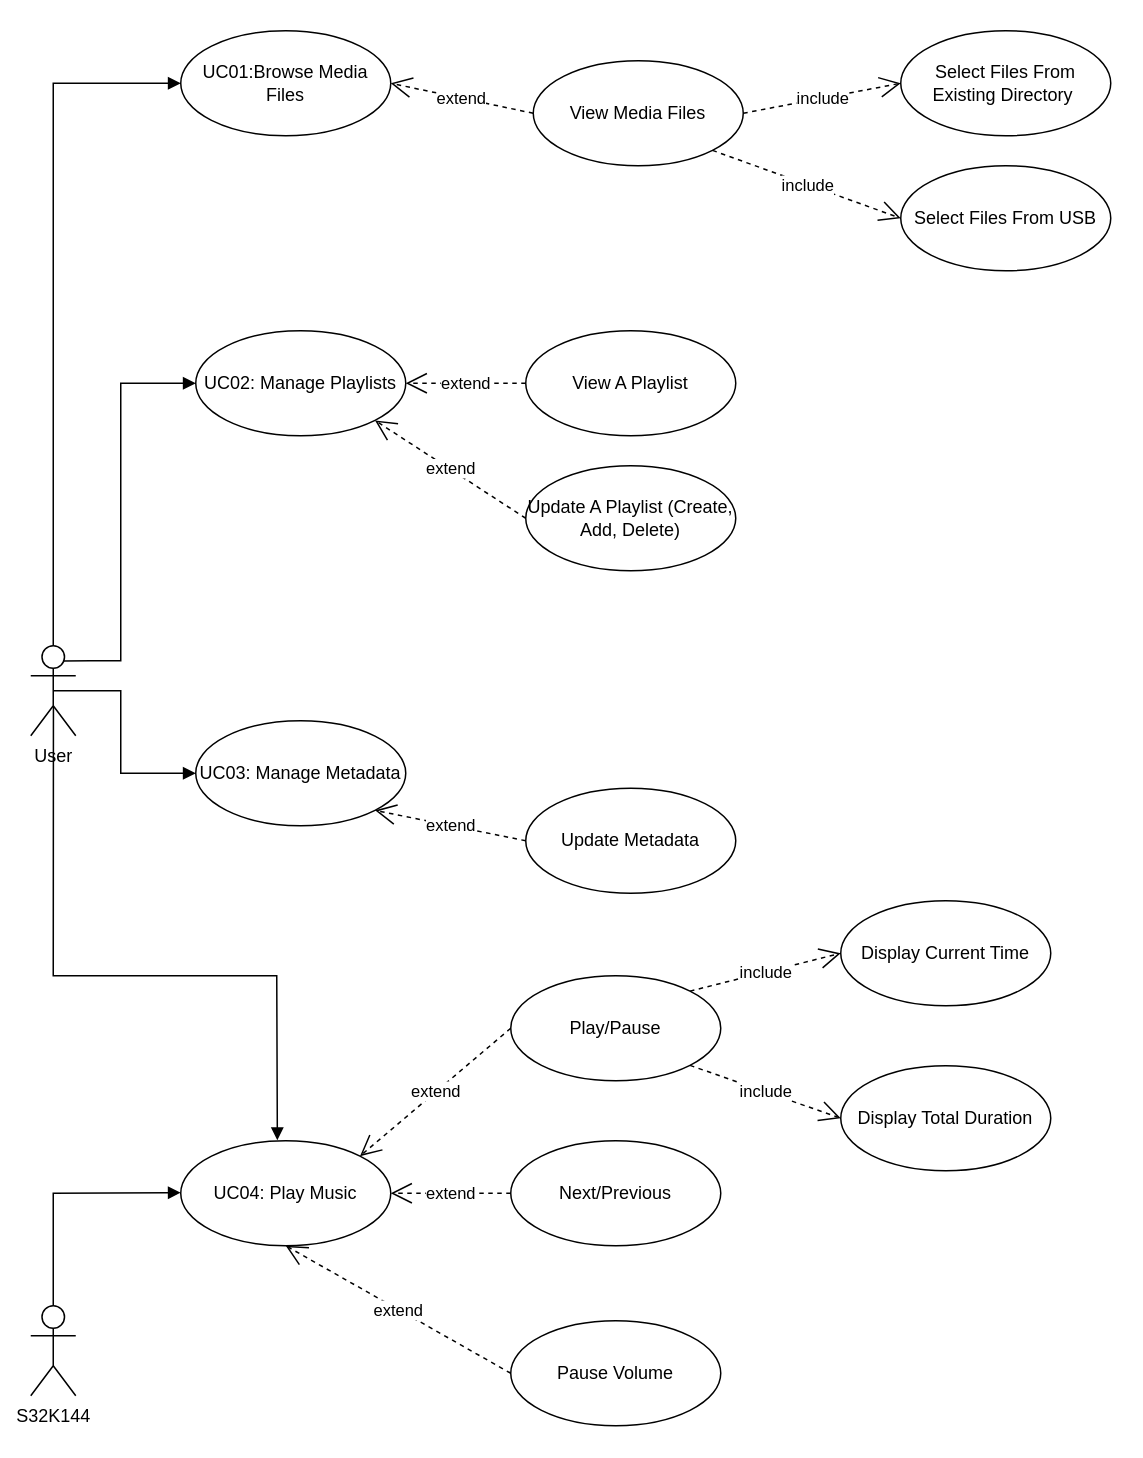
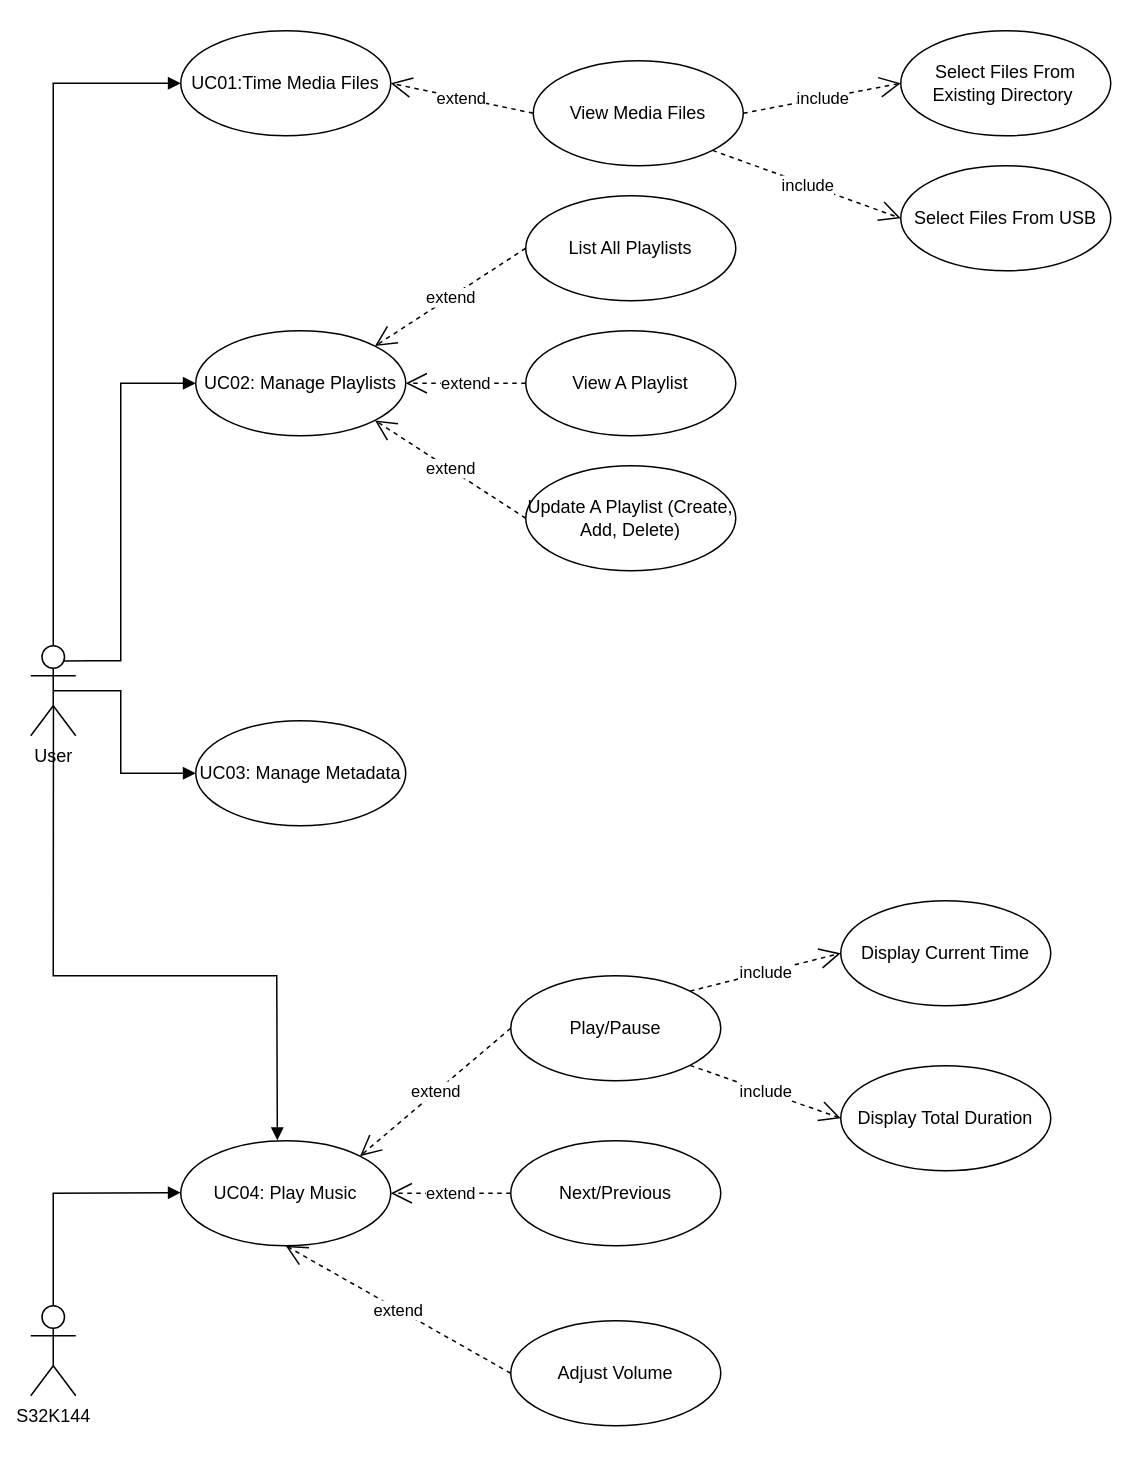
  <mxCell id="0" />
  <mxCell id="1" parent="0" />
  <mxCell id="2" value="User" style="shape=umlActor;verticalLabelPosition=bottom;verticalAlign=top;html=1;" parent="1" vertex="1"><mxGeometry x="20" y="430" width="30" height="60" as="geometry" /></mxCell>
  <mxCell id="3" value="" style="html=1;verticalAlign=bottom;endArrow=block;curved=0;rounded=0;exitX=0.714;exitY=0.169;exitDx=0;exitDy=0;exitPerimeter=0;entryX=0;entryY=0.5;entryDx=0;entryDy=0;" parent="1" source="2" target="6" edge="1"><mxGeometry width="80" relative="1" as="geometry"><mxPoint x="160" y="420" as="sourcePoint" /><mxPoint x="240" y="420" as="targetPoint" /><Array as="points"><mxPoint x="60" y="440" /><mxPoint x="80" y="440" /><mxPoint x="80" y="255" /></Array></mxGeometry></mxCell>
- <mxCell id="4" value="UC01:Browse Media Files" style="ellipse;whiteSpace=wrap;html=1;" parent="1" vertex="1"><mxGeometry x="120" y="20" width="140" height="70" as="geometry" /></mxCell>
+ <mxCell id="4" value="UC01:Time Media Files" style="ellipse;whiteSpace=wrap;html=1;" parent="1" vertex="1"><mxGeometry x="120" y="20" width="140" height="70" as="geometry" /></mxCell>
  <mxCell id="5" value="View Media Files" style="ellipse;whiteSpace=wrap;html=1;" parent="1" vertex="1"><mxGeometry x="355" y="40" width="140" height="70" as="geometry" /></mxCell>
  <mxCell id="6" value="UC02: Manage Playlists" style="ellipse;whiteSpace=wrap;html=1;" parent="1" vertex="1"><mxGeometry x="130" y="220" width="140" height="70" as="geometry" /></mxCell>
+ <mxCell id="7" value="List All Playlists" style="ellipse;whiteSpace=wrap;html=1;" parent="1" vertex="1"><mxGeometry x="350" y="130" width="140" height="70" as="geometry" /></mxCell>
  <mxCell id="8" value="View A Playlist" style="ellipse;whiteSpace=wrap;html=1;" parent="1" vertex="1"><mxGeometry x="350" y="220" width="140" height="70" as="geometry" /></mxCell>
  <mxCell id="9" value="Update A Playlist (Create, Add, Delete)" style="ellipse;whiteSpace=wrap;html=1;" parent="1" vertex="1"><mxGeometry x="350" y="310" width="140" height="70" as="geometry" /></mxCell>
  <mxCell id="10" value="UC03: Manage Metadata" style="ellipse;whiteSpace=wrap;html=1;" parent="1" vertex="1"><mxGeometry x="130" y="480" width="140" height="70" as="geometry" /></mxCell>
  <mxCell id="11" value="UC04: Play Music" style="ellipse;whiteSpace=wrap;html=1;" parent="1" vertex="1"><mxGeometry x="120" y="760" width="140" height="70" as="geometry" /></mxCell>
  <mxCell id="12" value="Play/&lt;span style=&quot;color: rgb(0, 0, 0);&quot;&gt;Pause&lt;/span&gt;" style="ellipse;whiteSpace=wrap;html=1;" parent="1" vertex="1"><mxGeometry x="340" y="650" width="140" height="70" as="geometry" /></mxCell>
  <mxCell id="13" value="Next/&lt;span style=&quot;color: rgb(0, 0, 0);&quot;&gt;Previous&lt;/span&gt;" style="ellipse;whiteSpace=wrap;html=1;" parent="1" vertex="1"><mxGeometry x="340" y="760" width="140" height="70" as="geometry" /></mxCell>
- <mxCell id="14" value="Update Metadata" style="ellipse;whiteSpace=wrap;html=1;" parent="1" vertex="1"><mxGeometry x="350" y="525" width="140" height="70" as="geometry" /></mxCell>
+ <mxCell id="15" value="extend" style="endArrow=open;endSize=12;dashed=1;html=1;rounded=0;entryX=1;entryY=0;entryDx=0;entryDy=0;exitX=0;exitY=0.5;exitDx=0;exitDy=0;" parent="1" source="7" target="6" edge="1"><mxGeometry width="160" relative="1" as="geometry"><mxPoint x="160" y="70" as="sourcePoint" /><mxPoint x="320" y="70" as="targetPoint" /></mxGeometry></mxCell>
  <mxCell id="16" value="extend" style="endArrow=open;endSize=12;dashed=1;html=1;rounded=0;entryX=1;entryY=0.5;entryDx=0;entryDy=0;exitX=0;exitY=0.5;exitDx=0;exitDy=0;" parent="1" source="8" target="6" edge="1"><mxGeometry width="160" relative="1" as="geometry"><mxPoint x="580" y="50" as="sourcePoint" /><mxPoint x="740" y="50" as="targetPoint" /></mxGeometry></mxCell>
  <mxCell id="17" value="extend" style="endArrow=open;endSize=12;dashed=1;html=1;rounded=0;entryX=1;entryY=1;entryDx=0;entryDy=0;exitX=0;exitY=0.5;exitDx=0;exitDy=0;" parent="1" source="9" target="6" edge="1"><mxGeometry width="160" relative="1" as="geometry"><mxPoint x="560" y="30" as="sourcePoint" /><mxPoint x="720" y="30" as="targetPoint" /></mxGeometry></mxCell>
- <mxCell id="18" value="extend" style="endArrow=open;endSize=12;dashed=1;html=1;rounded=0;entryX=1;entryY=1;entryDx=0;entryDy=0;exitX=0;exitY=0.5;exitDx=0;exitDy=0;" parent="1" source="14" target="10" edge="1"><mxGeometry width="160" relative="1" as="geometry"><mxPoint x="150" y="399" as="sourcePoint" /><mxPoint x="310" y="399" as="targetPoint" /></mxGeometry></mxCell>
  <mxCell id="19" value="extend" style="endArrow=open;endSize=12;dashed=1;html=1;rounded=0;entryX=1;entryY=0;entryDx=0;entryDy=0;exitX=0;exitY=0.5;exitDx=0;exitDy=0;" parent="1" source="12" target="11" edge="1"><mxGeometry x="-0.006" width="160" relative="1" as="geometry"><mxPoint x="110" y="710" as="sourcePoint" /><mxPoint x="270" y="710" as="targetPoint" /><mxPoint as="offset" /></mxGeometry></mxCell>
  <mxCell id="20" value="extend" style="endArrow=open;endSize=12;dashed=1;html=1;rounded=0;entryX=1;entryY=0.5;entryDx=0;entryDy=0;exitX=0;exitY=0.5;exitDx=0;exitDy=0;" parent="1" source="13" target="11" edge="1"><mxGeometry width="160" relative="1" as="geometry"><mxPoint x="130" y="730" as="sourcePoint" /><mxPoint x="290" y="730" as="targetPoint" /></mxGeometry></mxCell>
  <mxCell id="21" value="" style="html=1;verticalAlign=bottom;endArrow=block;curved=0;rounded=0;entryX=0;entryY=0.5;entryDx=0;entryDy=0;exitX=0.5;exitY=0;exitDx=0;exitDy=0;exitPerimeter=0;" parent="1" source="2" target="4" edge="1"><mxGeometry width="80" relative="1" as="geometry"><mxPoint x="190" y="400" as="sourcePoint" /><mxPoint x="270" y="400" as="targetPoint" /><Array as="points"><mxPoint x="35" y="55" /></Array></mxGeometry></mxCell>
  <mxCell id="22" value="" style="html=1;verticalAlign=bottom;endArrow=block;curved=0;rounded=0;exitX=0.504;exitY=0.681;exitDx=0;exitDy=0;exitPerimeter=0;entryX=0.46;entryY=-0.005;entryDx=0;entryDy=0;entryPerimeter=0;" parent="1" source="2" target="11" edge="1"><mxGeometry width="80" relative="1" as="geometry"><mxPoint x="30.15" y="430.74" as="sourcePoint" /><mxPoint x="185" y="770" as="targetPoint" /><Array as="points"><mxPoint x="35" y="650" /><mxPoint x="184" y="650" /></Array></mxGeometry></mxCell>
  <mxCell id="23" value="" style="html=1;verticalAlign=bottom;endArrow=block;curved=0;rounded=0;entryX=0;entryY=0.5;entryDx=0;entryDy=0;exitX=0.5;exitY=0.5;exitDx=0;exitDy=0;exitPerimeter=0;" parent="1" source="2" target="10" edge="1"><mxGeometry width="80" relative="1" as="geometry"><mxPoint x="180" y="440" as="sourcePoint" /><mxPoint x="260" y="440" as="targetPoint" /><Array as="points"><mxPoint x="80" y="460" /><mxPoint x="80" y="515" /></Array></mxGeometry></mxCell>
  <mxCell id="24" value="Display Current Time" style="ellipse;whiteSpace=wrap;html=1;" parent="1" vertex="1"><mxGeometry x="560" y="600" width="140" height="70" as="geometry" /></mxCell>
  <mxCell id="25" value="include" style="endArrow=open;endSize=12;dashed=1;html=1;rounded=0;entryX=0;entryY=0.5;entryDx=0;entryDy=0;exitX=1;exitY=0;exitDx=0;exitDy=0;" parent="1" source="12" target="24" edge="1"><mxGeometry width="160" relative="1" as="geometry"><mxPoint x="480" y="654.41" as="sourcePoint" /><mxPoint x="560" y="654.41" as="targetPoint" /></mxGeometry></mxCell>
  <mxCell id="26" value="S32K144" style="shape=umlActor;verticalLabelPosition=bottom;verticalAlign=top;html=1;" parent="1" vertex="1"><mxGeometry x="20" y="870" width="30" height="60" as="geometry" /></mxCell>
  <mxCell id="27" value="Display Total Duration" style="ellipse;whiteSpace=wrap;html=1;" parent="1" vertex="1"><mxGeometry x="560" y="710" width="140" height="70" as="geometry" /></mxCell>
  <mxCell id="28" value="" style="html=1;verticalAlign=bottom;endArrow=block;curved=0;rounded=0;exitX=0.5;exitY=0;exitDx=0;exitDy=0;exitPerimeter=0;" parent="1" source="26" edge="1"><mxGeometry width="80" relative="1" as="geometry"><mxPoint x="40" y="794.58" as="sourcePoint" /><mxPoint x="120" y="794.58" as="targetPoint" /><Array as="points"><mxPoint x="35" y="795" /></Array></mxGeometry></mxCell>
  <mxCell id="29" value="include" style="endArrow=open;endSize=12;dashed=1;html=1;rounded=0;entryX=0;entryY=0.5;entryDx=0;entryDy=0;exitX=1;exitY=1;exitDx=0;exitDy=0;" parent="1" source="12" target="27" edge="1"><mxGeometry width="160" relative="1" as="geometry"><mxPoint x="490" y="664.41" as="sourcePoint" /><mxPoint x="550" y="615" as="targetPoint" /></mxGeometry></mxCell>
- <mxCell id="30" value="Pause Volume" style="ellipse;whiteSpace=wrap;html=1;" parent="1" vertex="1"><mxGeometry x="340" y="880" width="140" height="70" as="geometry" /></mxCell>
+ <mxCell id="30" value="Adjust Volume" style="ellipse;whiteSpace=wrap;html=1;" parent="1" vertex="1"><mxGeometry x="340" y="880" width="140" height="70" as="geometry" /></mxCell>
  <mxCell id="31" value="extend" style="endArrow=open;endSize=12;dashed=1;html=1;rounded=0;exitX=0;exitY=0.5;exitDx=0;exitDy=0;entryX=0.5;entryY=1;entryDx=0;entryDy=0;" parent="1" source="30" target="11" edge="1"><mxGeometry width="160" relative="1" as="geometry"><mxPoint x="331" y="1030" as="sourcePoint" /><mxPoint x="160" y="920" as="targetPoint" /></mxGeometry></mxCell>
  <mxCell id="32" value="Select Files From USB" style="ellipse;whiteSpace=wrap;html=1;" parent="1" vertex="1"><mxGeometry x="600" y="110" width="140" height="70" as="geometry" /></mxCell>
  <mxCell id="33" value="Select Files From Existing Directory&amp;nbsp;" style="ellipse;whiteSpace=wrap;html=1;" parent="1" vertex="1"><mxGeometry x="600" y="20" width="140" height="70" as="geometry" /></mxCell>
  <mxCell id="34" value="&lt;span style=&quot;color: rgb(0, 0, 0);&quot;&gt;extend&lt;/span&gt;" style="endArrow=open;endSize=12;dashed=1;html=1;rounded=0;entryX=1;entryY=0.5;entryDx=0;entryDy=0;exitX=0;exitY=0.5;exitDx=0;exitDy=0;" parent="1" source="5" target="4" edge="1"><mxGeometry x="0.012" width="160" relative="1" as="geometry"><mxPoint x="345" y="145" as="sourcePoint" /><mxPoint x="240" y="80" as="targetPoint" /><mxPoint as="offset" /></mxGeometry></mxCell>
  <mxCell id="35" value="&lt;span style=&quot;color: rgb(0, 0, 0);&quot;&gt;include&lt;/span&gt;" style="endArrow=open;endSize=12;dashed=1;html=1;rounded=0;entryX=0;entryY=0.5;entryDx=0;entryDy=0;exitX=1;exitY=0.5;exitDx=0;exitDy=0;" parent="1" source="5" target="33" edge="1"><mxGeometry x="0.012" width="160" relative="1" as="geometry"><mxPoint x="355" y="155" as="sourcePoint" /><mxPoint x="250" y="90" as="targetPoint" /><mxPoint as="offset" /></mxGeometry></mxCell>
  <mxCell id="36" value="&lt;span style=&quot;color: rgb(0, 0, 0);&quot;&gt;include&lt;/span&gt;" style="endArrow=open;endSize=12;dashed=1;html=1;rounded=0;entryX=0;entryY=0.5;entryDx=0;entryDy=0;exitX=1;exitY=1;exitDx=0;exitDy=0;" parent="1" source="5" target="32" edge="1"><mxGeometry x="0.012" width="160" relative="1" as="geometry"><mxPoint x="365" y="165" as="sourcePoint" /><mxPoint x="260" y="100" as="targetPoint" /><mxPoint as="offset" /></mxGeometry></mxCell>
